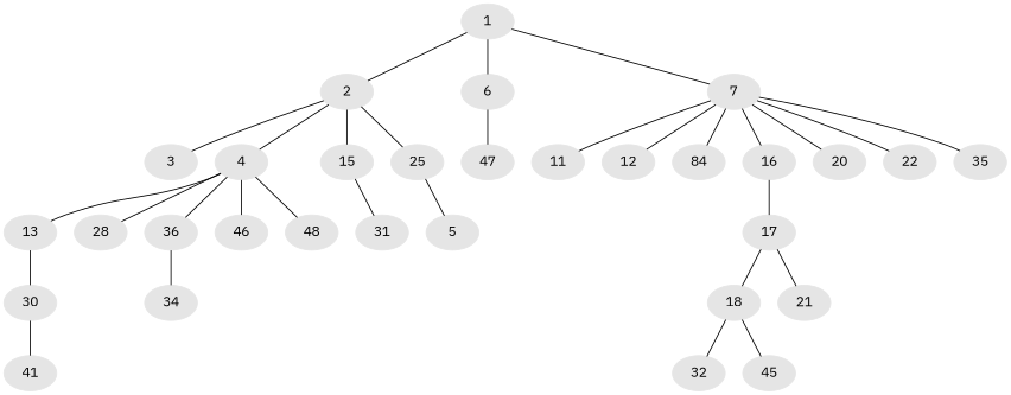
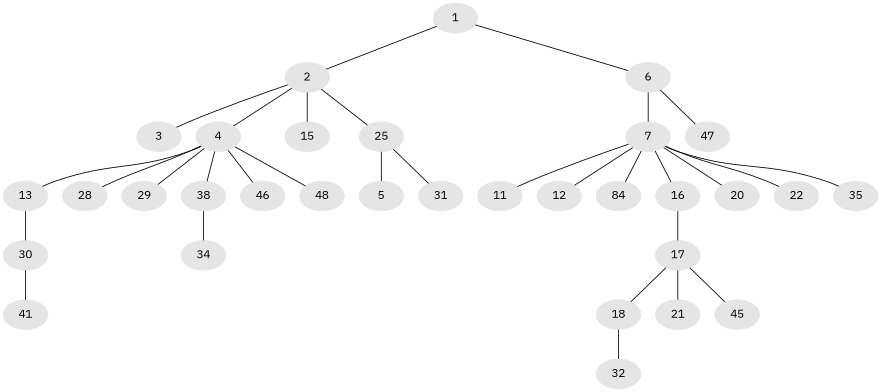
  graph {
    fontname="IBM Plex Sans"
    node [color=gray90 fontname="IBM Plex Sans" style=filled]
    edge [fontname="IBM Plex Sans"]
    2 [super="+10"]
    3
    4 [super="+9"]
    15 [super="+33"]
    25 [super="+27"]
    1
    6 [super="+40"]
    5 [super="+34"]
    7 [super="+8"]
    47
    13 [super="+23"]
    28
-   36
+   29
+   36 [label=38]
    46
    48
    31 [super="+50"]
    30 [super="+51"]
    n19 [label=34 super="+42"]
    11 [super="+19"]
    12 [super="+43"]
    n22 [label=84]
    16
    20
    22
    35
    17 [super="+38"]
    18 [super="+26"]
    21
    32
    45
    41 [super="+49"]
    2 -- 3
    2 -- 4
    2 -- 15
    2 -- 25
    4 -- 13
    4 -- 28
+   4 -- 29
    4 -- 36
    4 -- 46
    4 -- 48
-   15 -- 31
+   25 -- 31
    25 -- 5
    1 -- 2
    1 -- 6
-   1 -- 7
+   6 -- 7
    6 -- 47
    7 -- 11
    7 -- 12
    7 -- n22
    7 -- 16
    7 -- 20
    7 -- 22
    7 -- 35
    13 -- 30
    36 -- n19
    30 -- 41
    16 -- 17
    17 -- 18
    17 -- 21
    18 -- 32
-   18 -- 45
+   17 -- 45
  }
